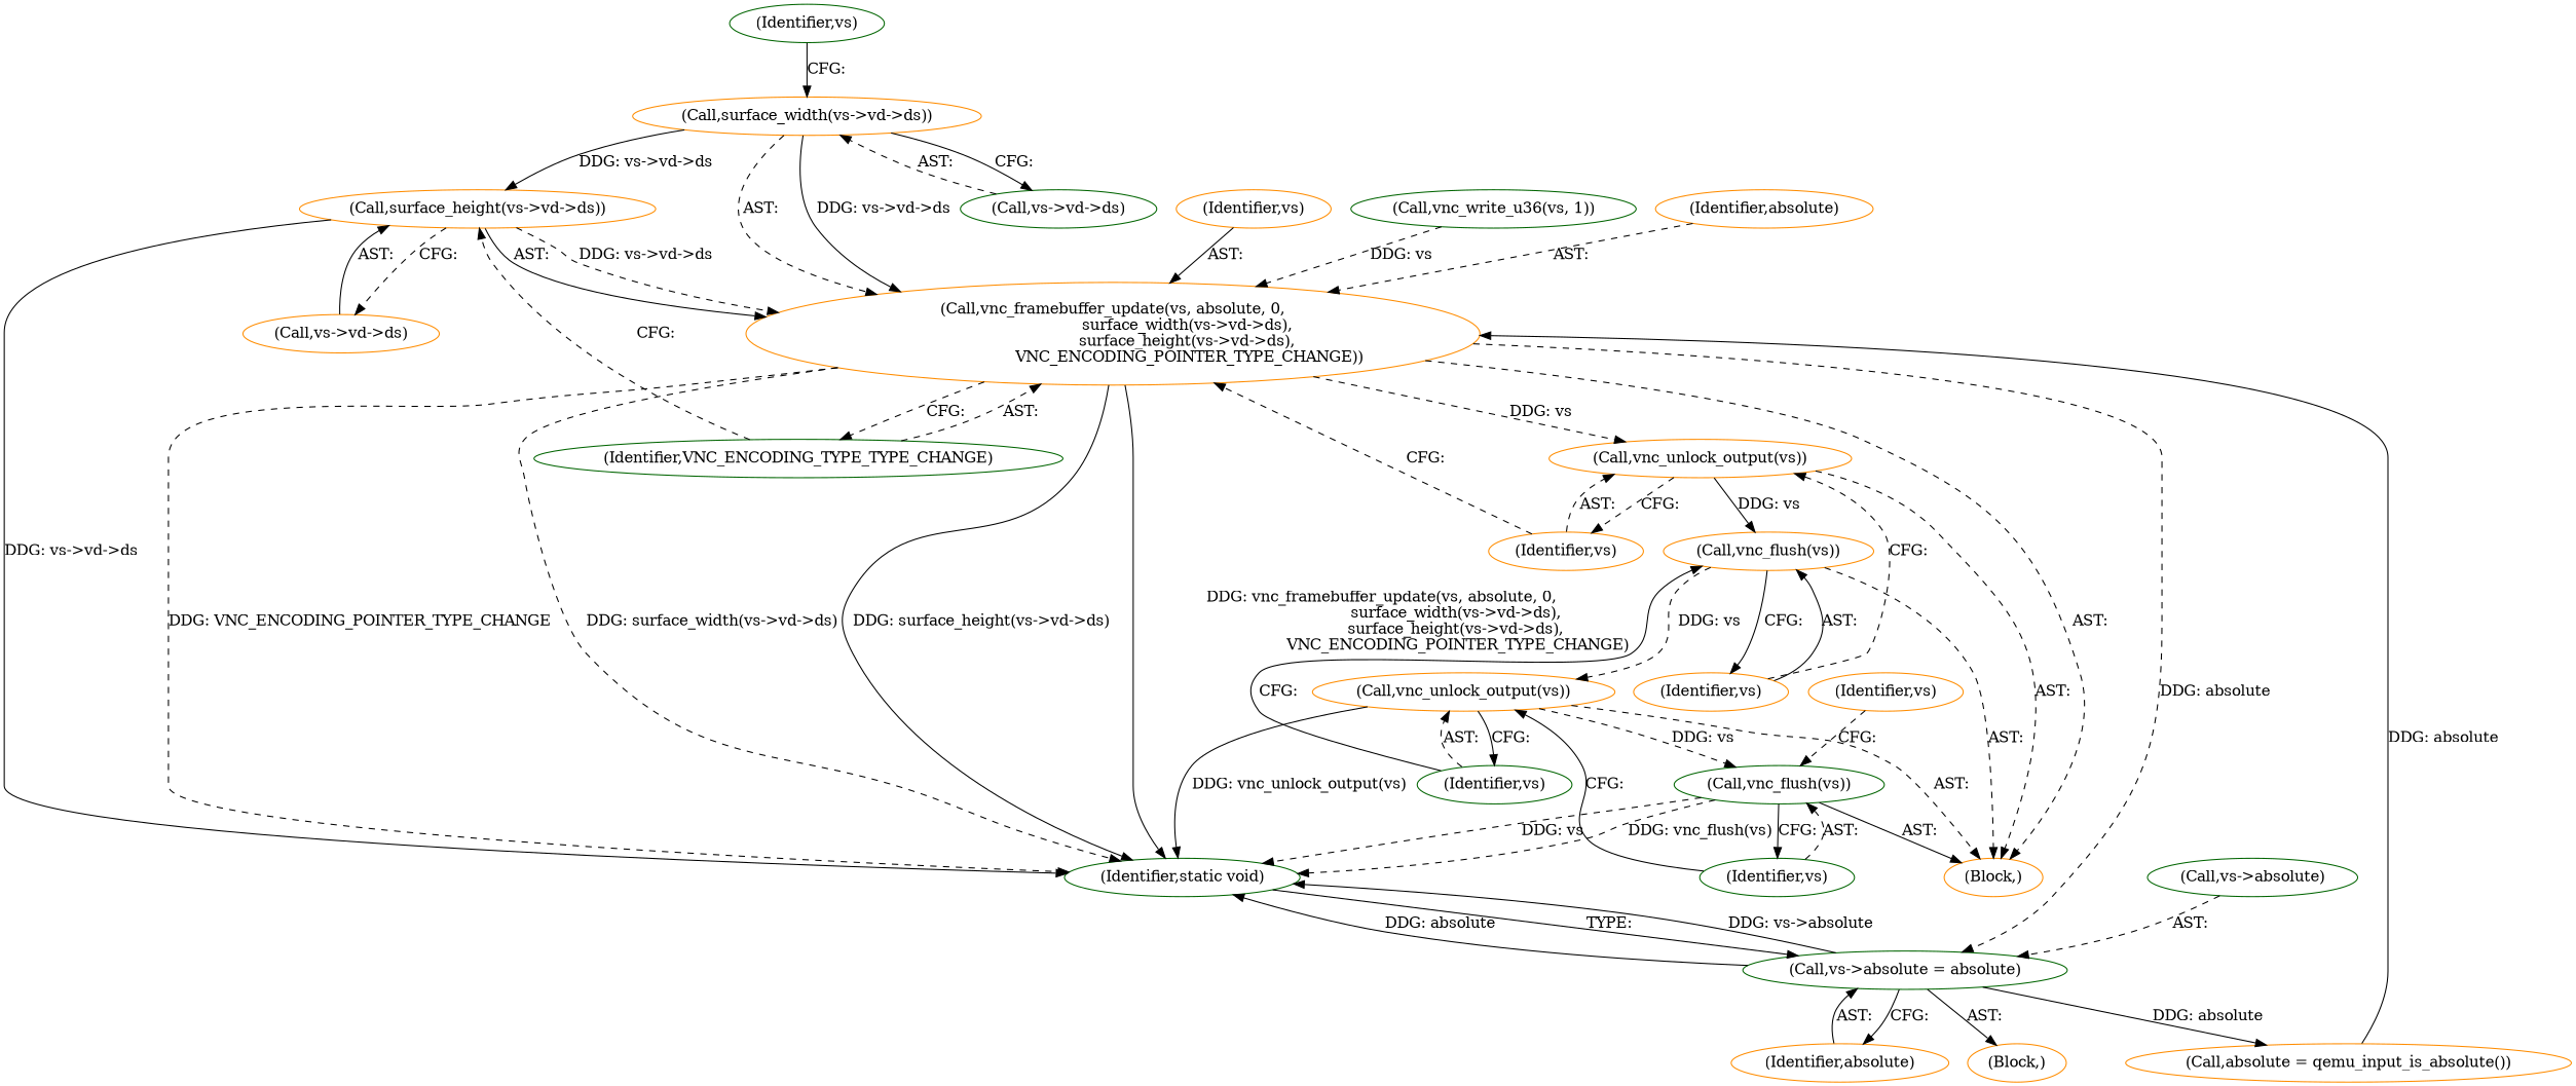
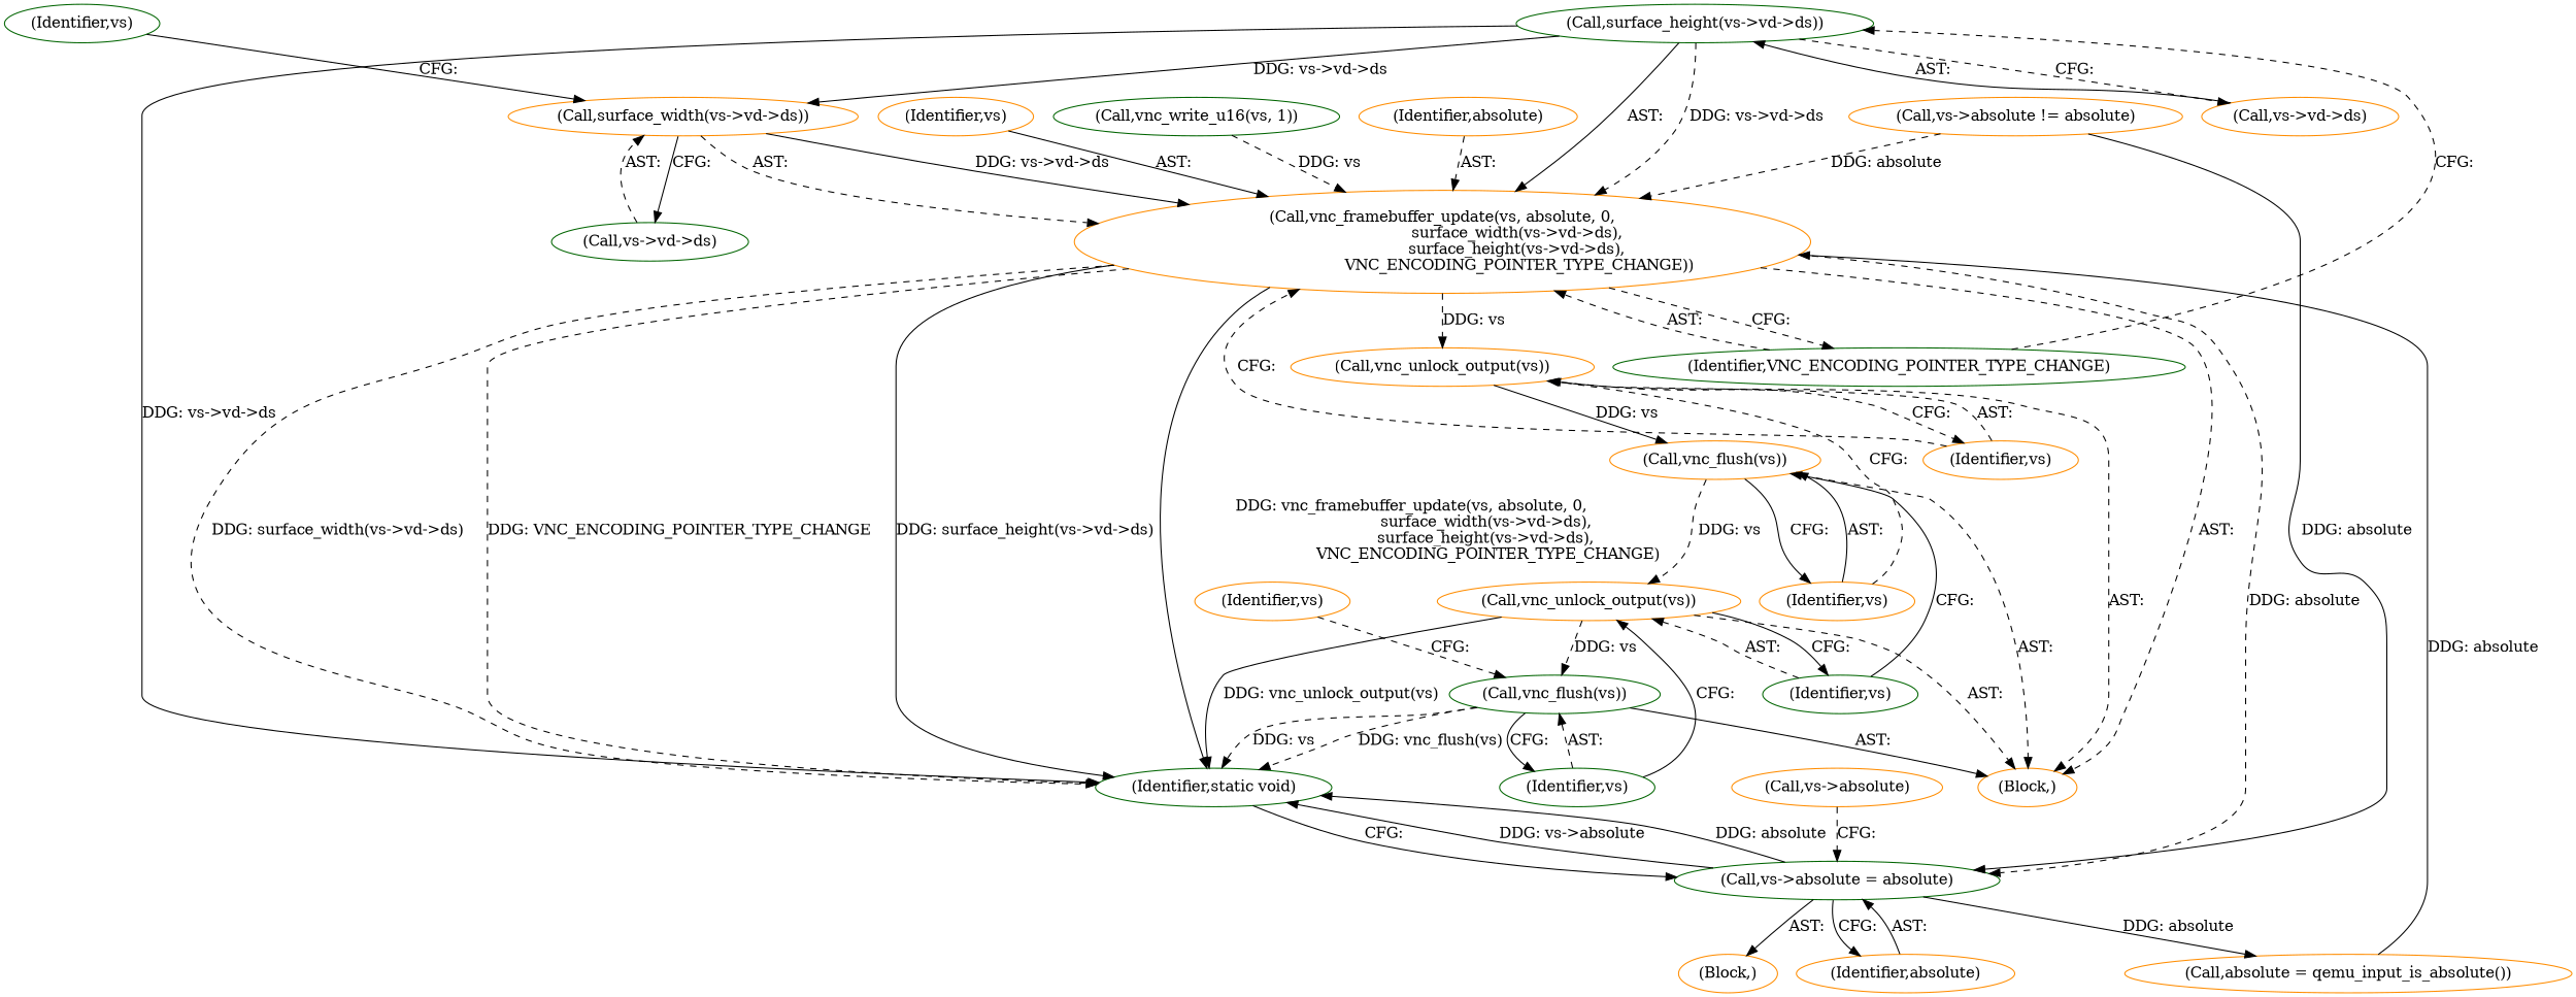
  digraph {
    node [color=darkorange]
    edge [style=dashed]
-   n1 [label="(Call,surface_height(vs->vd->ds))"]
+   n1 [color=darkgreen label="(Call,surface_height(vs->vd->ds))"]
    n2 [label="(Call,vnc_framebuffer_update(vs, absolute, 0,\n                               surface_width(vs->vd->ds),\n                               surface_height(vs->vd->ds),\n                                VNC_ENCODING_POINTER_TYPE_CHANGE))"]
    n3 [label="(Call,vs->vd->ds)"]
    n4 [color=darkgreen label="(Identifier,static void)"]
    n5 [label="(Call,vnc_unlock_output(vs))"]
    n6 [color=darkgreen label="(Call,vs->absolute = absolute)"]
    n7 [label="(Block,)"]
-   n8 [color=darkgreen label="(Identifier,VNC_ENCODING_TYPE_TYPE_CHANGE)"]
+   n8 [color=darkgreen label="(Identifier,VNC_ENCODING_POINTER_TYPE_CHANGE)"]
    n9 [label="(Call,surface_width(vs->vd->ds))"]
    n10 [color=darkgreen label="(Call,vs->vd->ds)"]
    n11 [label="(Call,vnc_flush(vs))"]
    n12 [label="(Identifier,vs)"]
    n13 [label="(Identifier,absolute)"]
    n14 [label="(Block,)"]
    n15 [label="(Call,absolute = qemu_input_is_absolute())"]
    n16 [label="(Call,vnc_unlock_output(vs))"]
    n17 [label="(Identifier,vs)"]
    n18 [color=darkgreen label="(Call,vnc_flush(vs))"]
    n19 [color=darkgreen label="(Identifier,vs)"]
    n20 [color=darkgreen label="(Identifier,vs)"]
    n21 [color=darkgreen label="(Identifier,vs)"]
+   n22 [label="(Call,vs->absolute != absolute)"]
    n23 [label="(Identifier,vs)"]
-   n24 [color=darkgreen label="(Call,vnc_write_u36(vs, 1))"]
+   n24 [color=darkgreen label="(Call,vnc_write_u16(vs, 1))"]
    n25 [label="(Identifier,vs)"]
-   n26 [color=darkgreen label="(Call,vs->absolute)"]
+   n26 [label="(Call,vs->absolute)"]
    n27 [label="(Identifier,absolute)"]
    n1 -> n2 [label="AST: " style=solid]
    n1 -> n2 [label="DDG: vs->vd->ds"]
    n1 -> n3 [label="CFG: "]
    n1 -> n4 [label="DDG: vs->vd->ds" style=solid]
    n2 -> n4 [label="DDG: surface_height(vs->vd->ds)" style=solid]
    n2 -> n4 [label="DDG: vnc_framebuffer_update(vs, absolute, 0,\n                               surface_width(vs->vd->ds),\n                               surface_height(vs->vd->ds),\n                                VNC_ENCODING_POINTER_TYPE_CHANGE)" style=solid]
    n2 -> n4 [label="DDG: VNC_ENCODING_POINTER_TYPE_CHANGE"]
    n2 -> n4 [label="DDG: surface_width(vs->vd->ds)"]
    n2 -> n5 [label="DDG: vs"]
    n2 -> n6 [label="DDG: absolute"]
    n2 -> n7 [label="AST: "]
    n2 -> n8 [label="CFG: "]
    n3 -> n1 [label="AST: " style=solid]
-   n4 -> n6 [label="TYPE: " style=solid]
+   n4 -> n6 [label="CFG: " style=solid]
    n5 -> n7 [label="AST: "]
    n5 -> n11 [label="DDG: vs" style=solid]
    n5 -> n12 [label="CFG: "]
    n6 -> n4 [label="DDG: vs->absolute" style=solid]
    n6 -> n4 [label="DDG: absolute" style=solid]
    n6 -> n13 [label="CFG: " style=solid]
    n6 -> n14 [label="AST: " style=solid]
    n6 -> n15 [label="DDG: absolute" style=solid]
    n8 -> n1 [label="CFG: "]
    n8 -> n2 [label="AST: "]
-   n9 -> n1 [label="DDG: vs->vd->ds" style=solid]
+   n1 -> n9 [label="DDG: vs->vd->ds" style=solid]
    n9 -> n2 [label="AST: "]
    n9 -> n2 [label="DDG: vs->vd->ds" style=solid]
    n9 -> n10 [label="CFG: " style=solid]
    n10 -> n9 [label="AST: "]
    n11 -> n7 [label="AST: "]
    n11 -> n16 [label="DDG: vs"]
    n11 -> n17 [label="CFG: " style=solid]
    n12 -> n2 [label="CFG: "]
    n12 -> n5 [label="AST: "]
    n13 -> n6 [label="AST: " style=solid]
    n15 -> n2 [label="DDG: absolute" style=solid]
    n16 -> n4 [label="DDG: vnc_unlock_output(vs)" style=solid]
    n16 -> n7 [label="AST: "]
    n16 -> n18 [label="DDG: vs"]
    n16 -> n19 [label="CFG: " style=solid]
    n17 -> n5 [label="CFG: "]
    n17 -> n11 [label="AST: " style=solid]
    n18 -> n4 [label="DDG: vs"]
    n18 -> n4 [label="DDG: vnc_flush(vs)"]
    n18 -> n7 [label="AST: " style=solid]
    n18 -> n20 [label="CFG: " style=solid]
    n19 -> n11 [label="CFG: " style=solid]
    n19 -> n16 [label="AST: "]
    n20 -> n16 [label="CFG: " style=solid]
    n20 -> n18 [label="AST: "]
    n21 -> n9 [label="CFG: " style=solid]
+   n22 -> n2 [label="DDG: absolute"]
+   n22 -> n6 [label="DDG: absolute" style=solid]
    n23 -> n2 [label="AST: " style=solid]
    n24 -> n2 [label="DDG: vs"]
    n25 -> n18 [label="CFG: "]
-   n26 -> n6 [label="AST: "]
+   n26 -> n6 [label="CFG: "]
    n27 -> n2 [label="AST: "]
  }
